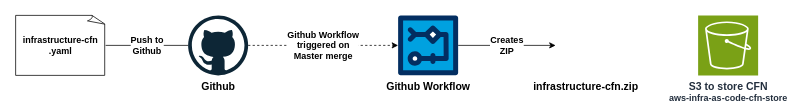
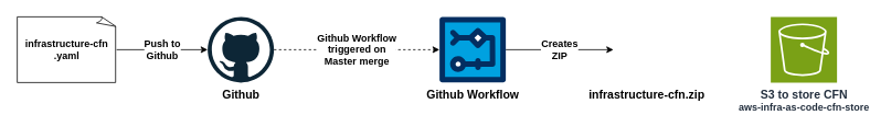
  <mxCell id="0" />
  <mxCell id="1" parent="0" />
  <mxCell id="2" value="&lt;b&gt;&lt;font style=&quot;font-size: 14px;&quot;&gt;S3 to store CFN&lt;br&gt;&lt;/font&gt;aws-infra-as-code-cfn-store&lt;/b&gt;" style="sketch=0;points=[[0,0,0],[0.25,0,0],[0.5,0,0],[0.75,0,0],[1,0,0],[0,1,0],[0.25,1,0],[0.5,1,0],[0.75,1,0],[1,1,0],[0,0.25,0],[0,0.5,0],[0,0.75,0],[1,0.25,0],[1,0.5,0],[1,0.75,0]];outlineConnect=0;fontColor=#232F3E;fillColor=#7AA116;strokeColor=#ffffff;dashed=0;verticalLabelPosition=bottom;verticalAlign=top;align=center;html=1;fontSize=12;fontStyle=0;aspect=fixed;shape=mxgraph.aws4.resourceIcon;resIcon=mxgraph.aws4.s3;" vertex="1" parent="1"><mxGeometry x="930" y="20" width="80" height="80" as="geometry" /></mxCell>
  <mxCell id="3" value="&lt;font style=&quot;font-size: 14px;&quot;&gt;&lt;b&gt;infrastructure-cfn.zip&lt;/b&gt;&lt;/font&gt;" style="shape=image;html=1;verticalAlign=top;verticalLabelPosition=bottom;labelBackgroundColor=#ffffff;imageAspect=0;aspect=fixed;image=https://cdn4.iconfinder.com/data/icons/file-extension-names-vol-8/512/2-128.png" vertex="1" parent="1"><mxGeometry x="740" y="20" width="80" height="80" as="geometry" /></mxCell>
- <mxCell id="4" value="&lt;font style=&quot;font-size: 12px;&quot;&gt;&lt;b&gt;Push to&lt;br&gt;Github&lt;/b&gt;&lt;/font&gt;" style="edgeStyle=orthogonalEdgeStyle;rounded=0;orthogonalLoop=1;jettySize=auto;html=1;endArrow=none;" edge="1" parent="1" source="5" target="7"><mxGeometry relative="1" as="geometry" /></mxCell>
+ <mxCell id="4" value="&lt;font style=&quot;font-size: 12px;&quot;&gt;&lt;b&gt;Push to&lt;br&gt;Github&lt;/b&gt;&lt;/font&gt;" style="edgeStyle=orthogonalEdgeStyle;rounded=0;orthogonalLoop=1;jettySize=auto;html=1;" edge="1" parent="1" source="5" target="7"><mxGeometry relative="1" as="geometry" /></mxCell>
  <mxCell id="5" value="&lt;b&gt;infrastructure-cfn&lt;/b&gt;&lt;br&gt;&lt;div&gt;&lt;b&gt;.yaml&lt;/b&gt;&lt;/div&gt;" style="whiteSpace=wrap;html=1;shape=mxgraph.basic.document" vertex="1" parent="1"><mxGeometry x="20" y="20" width="120" height="80" as="geometry" /></mxCell>
  <mxCell id="6" value="&lt;font style=&quot;font-size: 12px;&quot;&gt;&lt;b&gt;Github Workflow&lt;br&gt;triggered on&lt;br&gt;Master merge&lt;/b&gt;&lt;/font&gt;" style="edgeStyle=orthogonalEdgeStyle;rounded=0;orthogonalLoop=1;jettySize=auto;html=1;dashed=1;" edge="1" parent="1" source="7" target="9"><mxGeometry relative="1" as="geometry" /></mxCell>
  <mxCell id="7" value="&lt;font style=&quot;font-size: 14px;&quot;&gt;&lt;b&gt;Github&lt;/b&gt;&lt;/font&gt;" style="dashed=0;outlineConnect=0;html=1;align=center;labelPosition=center;verticalLabelPosition=bottom;verticalAlign=top;shape=mxgraph.weblogos.github" vertex="1" parent="1"><mxGeometry x="250" y="20" width="80" height="80" as="geometry" /></mxCell>
  <mxCell id="8" value="&lt;font style=&quot;font-size: 12px;&quot;&gt;&lt;b&gt;Creates&lt;br&gt;ZIP&lt;/b&gt;&lt;/font&gt;" style="edgeStyle=orthogonalEdgeStyle;rounded=0;orthogonalLoop=1;jettySize=auto;html=1;entryX=0;entryY=0.5;entryDx=0;entryDy=0;" edge="1" parent="1" source="9" target="3"><mxGeometry relative="1" as="geometry" /></mxCell>
  <mxCell id="9" value="&lt;font style=&quot;font-size: 14px;&quot;&gt;&lt;b&gt;Github Workflow&lt;/b&gt;&lt;/font&gt;" style="verticalLabelPosition=bottom;aspect=fixed;html=1;shape=mxgraph.salesforce.workflow;labelPosition=center;align=center;verticalAlign=top;" vertex="1" parent="1"><mxGeometry x="530" y="20" width="80" height="80" as="geometry" /></mxCell>
